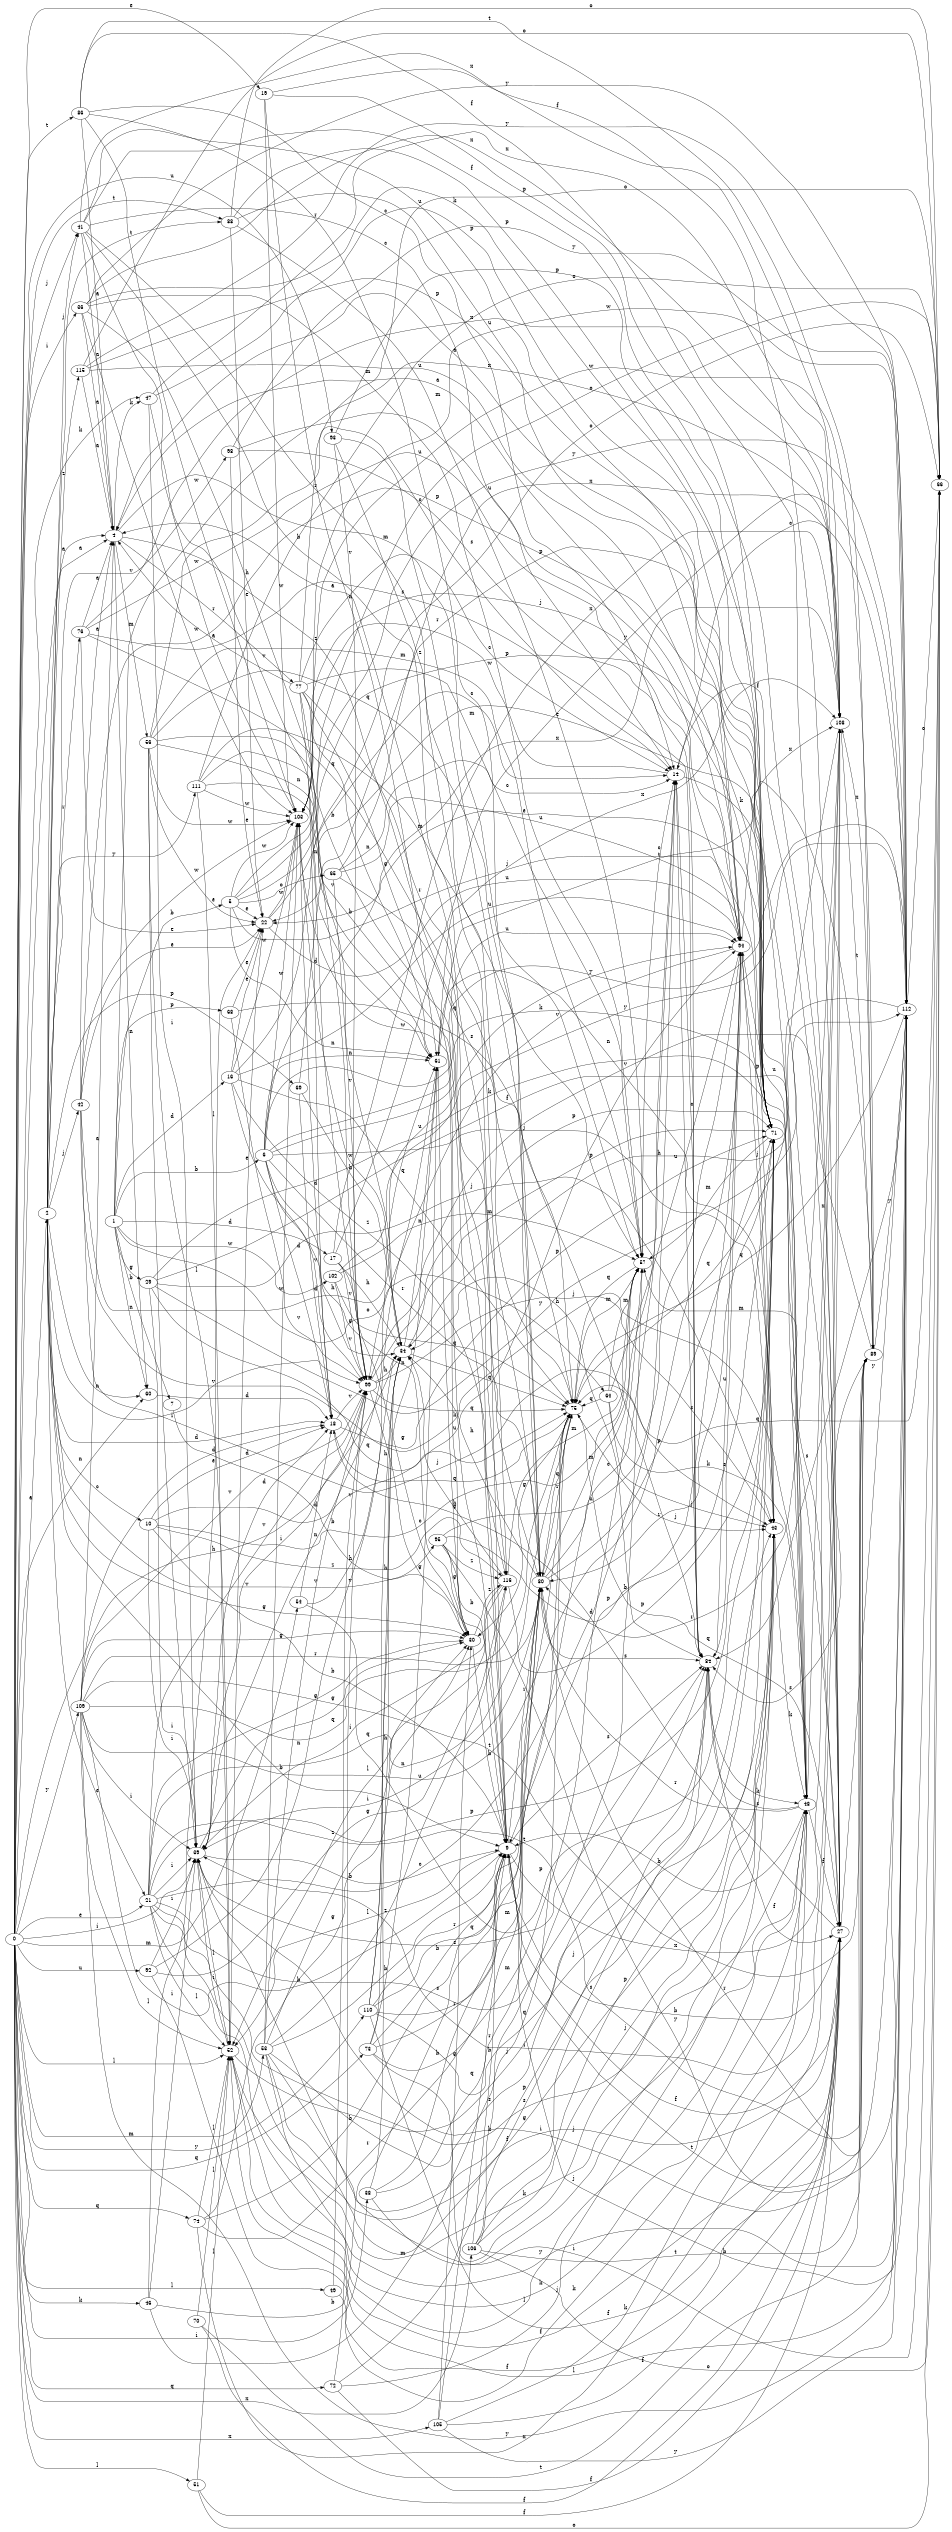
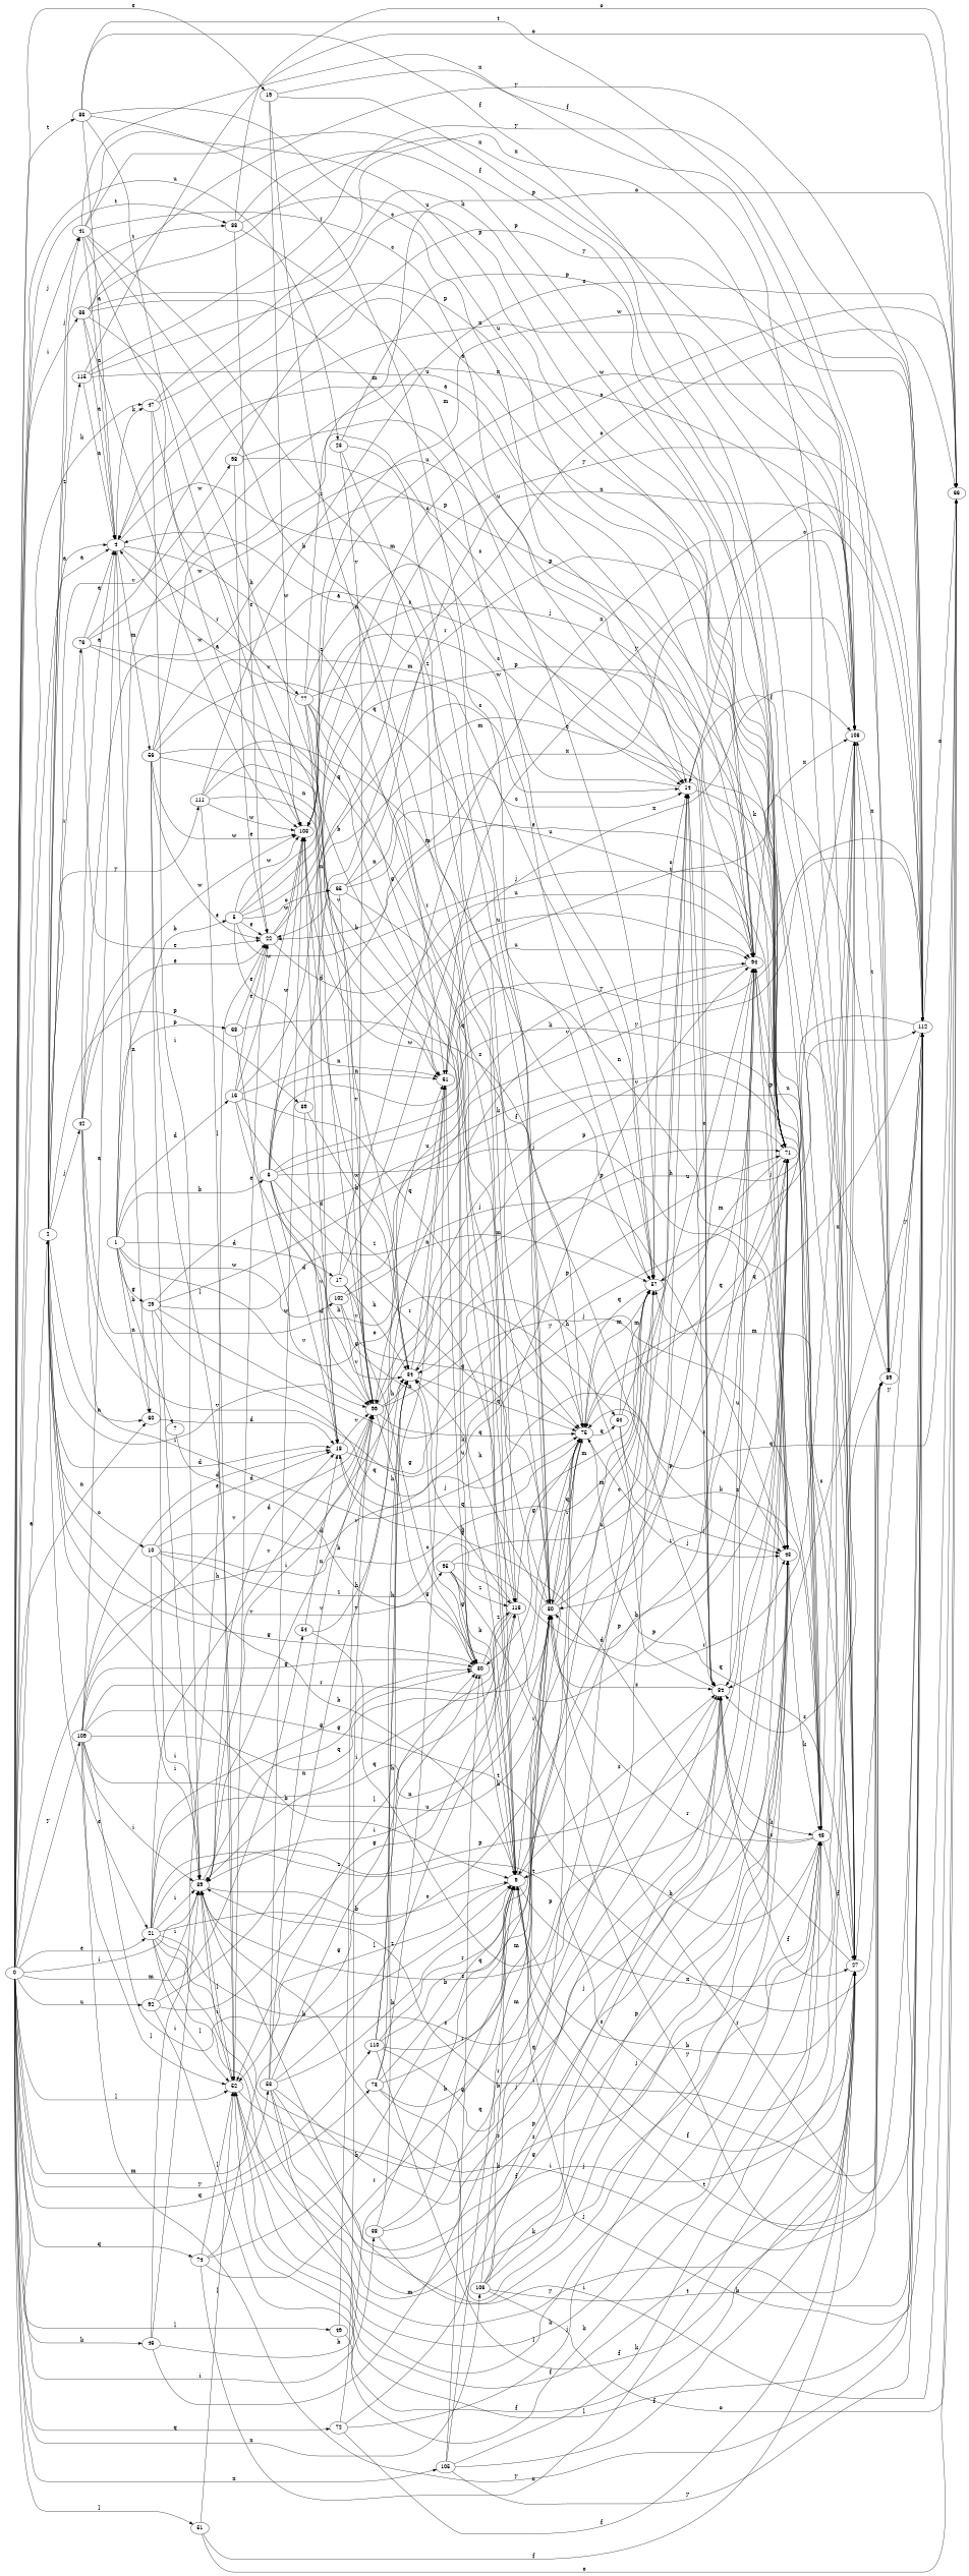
  strict digraph {
    rankdir=LR
    0
    2
    4
    19
    21
    34
    36
    38
    39
    41
    46
    47
    49
    51
    52
    53
    54
    60
    72
    73
    74
    86
    88
    92
-   93
+   93 [label=23]
    105
    106
    109
    110
    9
    10
    18
    30
    42
    69
    76
    95
    98
    99
    111
    115
    56
    57
    77
    116
    61
    71
    103
    27
    112
    48
    84
    89
    14
    75
    108
    43
    80
    94
    22
    66
    1
    5
    6
    7
    16
    17
    29
    64
    68
    102
    65
-   70
    0 -> 2 [label=a]
    0 -> 4 [label=a]
    0 -> 19 [label=e]
    0 -> 21 [label=e]
    0 -> 34 [label=h]
    0 -> 36 [label=i]
    0 -> 38 [label=i]
    0 -> 39 [label=i]
    0 -> 41 [label=j]
    0 -> 46 [label=k]
    0 -> 47 [label=k]
    0 -> 49 [label=l]
    0 -> 51 [label=l]
    0 -> 52 [label=l]
    0 -> 53 [label=m]
    0 -> 54 [label=m]
    0 -> 60 [label=n]
    0 -> 72 [label=q]
    0 -> 73 [label=q]
    0 -> 74 [label=q]
    0 -> 86 [label=t]
    0 -> 88 [label=t]
    0 -> 92 [label=u]
    0 -> 93 [label=u]
    0 -> 105 [label=x]
    0 -> 106 [label=x]
    0 -> 109 [label=y]
    0 -> 110 [label=y]
    2 -> 4 [label=a]
    2 -> 21 [label=e]
    2 -> 41 [label=j]
    2 -> 60 [label=n]
    2 -> 88 [label=t]
    2 -> 9 [label=b]
    2 -> 10 [label=c]
    2 -> 18 [label=d]
    2 -> 30 [label=g]
    2 -> 42 [label=j]
    2 -> 69 [label=p]
    2 -> 76 [label=r]
    2 -> 95 [label=v]
    2 -> 98 [label=v]
    2 -> 99 [label=v]
    2 -> 111 [label=y]
    2 -> 115 [label=z]
    4 -> 47 [label=k]
    4 -> 60 [label=n]
    4 -> 56 [label=m]
    4 -> 57 [label=m]
    4 -> 77 [label=r]
    4 -> 116 [label=z]
    19 -> 61 [label=n]
    19 -> 71 [label=p]
    19 -> 103 [label=w]
    19 -> 27 [label=f]
    21 -> 39 [label=i]
    21 -> 52 [label=l]
    21 -> 30 [label=g]
    21 -> 99 [label=v]
    21 -> 71 [label=p]
    21 -> 27 [label=f]
    21 -> 112 [label=y]
    21 -> 48 [label=k]
    21 -> 84 [label=s]
    21 -> 89 [label=t]
    21 -> 14 [label=c]
    21 -> 75 [label=q]
    34 -> 61 [label=n]
    34 -> 71 [label=p]
    34 -> 103 [label=w]
    34 -> 75 [label=q]
    36 -> 4 [label=a]
    36 -> 34 [label=h]
    36 -> 57 [label=m]
    36 -> 103 [label=w]
    36 -> 112 [label=y]
    36 -> 48 [label=k]
    36 -> 108 [label=x]
    38 -> 34 [label=h]
    38 -> 9 [label=b]
    38 -> 75 [label=q]
    38 -> 43 [label=j]
    39 -> 52 [label=l]
    39 -> 9 [label=b]
    39 -> 18 [label=d]
    39 -> 30 [label=g]
    39 -> 61 [label=n]
    39 -> 84 [label=s]
    41 -> 4 [label=a]
    41 -> 9 [label=b]
    41 -> 103 [label=w]
    41 -> 27 [label=f]
    41 -> 14 [label=c]
    41 -> 108 [label=x]
    41 -> 80 [label=r]
    41 -> 94 [label=u]
    46 -> 39 [label=i]
    46 -> 9 [label=b]
    46 -> 57 [label=m]
    46 -> 22 [label=e]
    47 -> 39 [label=i]
    47 -> 99 [label=v]
    47 -> 71 [label=p]
    47 -> 108 [label=x]
    49 -> 99 [label=v]
    49 -> 48 [label=k]
    51 -> 52 [label=l]
    51 -> 27 [label=f]
    51 -> 66 [label=o]
    52 -> 39 [label=i]
    52 -> 27 [label=f]
    52 -> 48 [label=k]
    52 -> 43 [label=j]
    52 -> 22 [label=e]
    53 -> 9 [label=b]
    53 -> 30 [label=g]
    53 -> 99 [label=v]
    53 -> 116 [label=z]
    53 -> 71 [label=p]
    53 -> 103 [label=w]
    53 -> 48 [label=k]
    53 -> 84 [label=s]
    53 -> 43 [label=g]
    54 -> 34 [label=h]
    54 -> 18 [label=d]
    54 -> 71 [label=p]
    60 -> 18 [label=d]
    72 -> 99 [label=v]
    72 -> 27 [label=f]
    72 -> 84 [label=s]
    72 -> 43 [label=j]
    73 -> 34 [label=h]
    73 -> 9 [label=b]
    73 -> 57 [label=m]
    73 -> 61 [label=n]
    73 -> 43 [label=j]
    73 -> 80 [label=r]
    74 -> 52 [label=l]
    74 -> 9 [label=b]
    74 -> 30 [label=g]
    74 -> 108 [label=x]
    74 -> 80 [label=r]
    86 -> 4 [label=a]
    86 -> 103 [label=w]
    86 -> 27 [label=f]
    86 -> 89 [label=t]
    86 -> 14 [label=c]
    86 -> 80 [label=r]
    88 -> 57 [label=m]
    88 -> 71 [label=p]
    88 -> 94 [label=u]
    88 -> 22 [label=e]
    88 -> 66 [label=o]
    92 -> 39 [label=i]
    92 -> 116 [label=z]
    92 -> 61 [label=n]
    92 -> 27 [label=f]
    93 -> 99 [label=v]
    93 -> 116 [label=z]
    93 -> 71 [label=p]
    93 -> 80 [label=r]
    105 -> 30 [label=g]
    105 -> 27 [label=f]
    105 -> 112 [label=y]
    105 -> 48 [label=k]
    105 -> 80 [label=r]
    106 -> 9 [label=b]
    106 -> 71 [label=p]
    106 -> 84 [label=s]
    106 -> 89 [label=t]
    106 -> 75 [label=q]
    106 -> 43 [label=j]
    106 -> 66 [label=o]
    109 -> 4 [label=a]
    109 -> 39 [label=i]
    109 -> 52 [label=l]
    109 -> 9 [label=b]
    109 -> 18 [label=d]
    109 -> 30 [label=g]
    109 -> 99 [label=v]
    109 -> 112 [label=y]
    109 -> 89 [label=t]
    109 -> 75 [label=q]
    109 -> 80 [label=r]
    109 -> 94 [label=u]
    110 -> 34 [label=h]
    110 -> 57 [label=m]
    110 -> 61 [label=n]
    110 -> 27 [label=f]
    110 -> 75 [label=q]
    110 -> 43 [label=j]
    110 -> 80 [label=r]
    9 -> 52 [label=l]
    9 -> 103 [label=w]
    9 -> 27 [label=f]
    9 -> 84 [label=s]
    9 -> 89 [label=t]
    9 -> 108 [label=x]
    9 -> 80 [label=r]
    10 -> 39 [label=i]
    10 -> 9 [label=b]
    10 -> 18 [label=d]
    10 -> 116 [label=z]
    10 -> 14 [label=c]
    10 -> 94 [label=u]
    18 -> 99 [label=v]
    18 -> 71 [label=p]
    18 -> 75 [label=q]
    30 -> 9 [label=b]
    30 -> 116 [label=z]
    42 -> 4 [label=a]
    42 -> 71 [label=p]
    42 -> 103 [label=w]
    42 -> 48 [label=k]
    42 -> 43 [label=j]
    42 -> 94 [label=u]
    42 -> 22 [label=e]
    69 -> 34 [label=h]
    69 -> 18 [label=d]
    69 -> 71 [label=p]
    76 -> 4 [label=a]
    76 -> 84 [label=s]
    76 -> 75 [label=q]
    76 -> 108 [label=x]
    76 -> 94 [label=u]
    76 -> 22 [label=e]
    95 -> 9 [label=b]
    95 -> 30 [label=g]
    95 -> 116 [label=z]
    95 -> 71 [label=p]
    95 -> 112 [label=y]
    95 -> 94 [label=u]
    98 -> 112 [label=y]
    98 -> 84 [label=s]
    98 -> 94 [label=u]
    98 -> 22 [label=e]
    99 -> 34 [label=h]
    99 -> 39 [label=i]
    99 -> 30 [label=g]
    99 -> 71 [label=p]
    99 -> 75 [label=q]
    99 -> 43 [label=j]
    111 -> 52 [label=l]
    111 -> 9 [label=b]
    111 -> 57 [label=m]
    111 -> 61 [label=n]
    111 -> 103 [label=w]
    111 -> 66 [label=o]
    115 -> 4 [label=a]
    115 -> 71 [label=p]
    115 -> 112 [label=y]
    115 -> 94 [label=u]
    115 -> 66 [label=o]
    56 -> 39 [label=i]
    56 -> 52 [label=l]
    56 -> 9 [label=b]
    56 -> 57 [label=m]
    56 -> 61 [label=n]
    56 -> 103 [label=w]
    56 -> 14 [label=c]
    56 -> 75 [label=q]
    56 -> 22 [label=e]
    57 -> 14 [label=c]
    57 -> 75 [label=q]
    77 -> 4 [label=a]
    77 -> 18 [label=d]
    77 -> 30 [label=g]
    77 -> 99 [label=v]
    77 -> 57 [label=m]
    77 -> 61 [label=n]
    77 -> 14 [label=c]
    77 -> 80 [label=r]
    77 -> 66 [label=o]
    116 -> 34 [label=h]
    116 -> 39 [label=i]
    116 -> 52 [label=l]
    116 -> 57 [label=m]
    116 -> 71 [label=p]
    61 -> 30 [label=g]
    61 -> 89 [label=t]
    61 -> 108 [label=x]
    71 -> 4 [label=a]
    71 -> 57 [label=m]
    71 -> 80 [label=r]
    71 -> 22 [label=e]
    103 -> 18 [label=d]
    103 -> 43 [label=j]
    27 -> 9 [label=b]
    27 -> 18 [label=d]
    27 -> 57 [label=m]
    27 -> 112 [label=y]
    27 -> 75 [label=q]
    27 -> 22 [label=e]
    112 -> 34 [label=h]
    112 -> 52 [label=l]
    112 -> 103 [label=w]
    112 -> 84 [label=s]
    112 -> 14 [label=c]
    112 -> 75 [label=q]
    112 -> 80 [label=r]
    112 -> 66 [label=o]
    48 -> 52 [label=l]
    48 -> 9 [label=b]
    48 -> 27 [label=f]
    48 -> 84 [label=s]
    48 -> 108 [label=x]
    48 -> 80 [label=r]
    48 -> 94 [label=u]
    84 -> 34 [label=h]
    84 -> 27 [label=f]
    84 -> 48 [label=k]
    84 -> 14 [label=c]
    84 -> 94 [label=u]
    89 -> 39 [label=i]
    89 -> 99 [label=v]
    89 -> 103 [label=w]
    89 -> 112 [label=y]
    89 -> 84 [label=s]
    89 -> 108 [label=x]
    14 -> 103 [label=w]
    14 -> 27 [label=f]
    14 -> 48 [label=k]
    14 -> 84 [label=s]
    75 -> 30 [label=g]
    75 -> 57 [label=m]
    75 -> 43 [label=j]
    75 -> 80 [label=r]
    108 -> 39 [label=i]
    108 -> 89 [label=t]
    108 -> 75 [label=q]
    108 -> 80 [label=r]
    43 -> 61 [label=n]
    43 -> 48 [label=k]
    80 -> 4 [label=a]
    80 -> 34 [label=h]
    80 -> 39 [label=i]
    80 -> 57 [label=m]
    80 -> 71 [label=p]
    80 -> 84 [label=s]
    80 -> 14 [label=c]
    80 -> 75 [label=q]
    94 -> 4 [label=a]
    94 -> 9 [label=b]
    94 -> 99 [label=v]
    94 -> 71 [label=p]
    94 -> 84 [label=s]
    94 -> 108 [label=x]
    94 -> 43 [label=j]
    22 -> 103 [label=w]
    22 -> 14 [label=c]
    22 -> 94 [label=u]
    66 -> 39 [label=i]
    66 -> 9 [label=b]
    66 -> 75 [label=q]
    1 -> 60 [label=n]
    1 -> 108 [label=x]
    1 -> 5 [label=b]
    1 -> 6 [label=b]
    1 -> 7 [label=b]
    1 -> 16 [label=d]
    1 -> 17 [label=d]
    1 -> 29 [label=g]
    1 -> 64 [label=o]
    1 -> 68 [label=p]
    1 -> 102 [label=w]
    5 -> 61 [label=n]
    5 -> 71 [label=p]
    5 -> 103 [label=w]
    5 -> 112 [label=y]
    5 -> 43 [label=j]
    5 -> 22 [label=e]
    5 -> 66 [label=o]
    5 -> 65 [label=o]
    6 -> 34 [label=h]
    6 -> 18 [label=d]
    6 -> 99 [label=v]
    6 -> 61 [label=n]
    6 -> 103 [label=w]
    6 -> 112 [label=y]
    6 -> 48 [label=k]
    6 -> 108 [label=x]
    6 -> 43 [label=j]
    6 -> 80 [label=r]
    6 -> 94 [label=u]
    7 -> 9 [label=b]
    16 -> 30 [label=g]
    16 -> 116 [label=z]
    16 -> 103 [label=w]
    16 -> 75 [label=q]
    16 -> 94 [label=u]
    16 -> 22 [label=e]
    16 -> 66 [label=o]
    17 -> 34 [label=h]
    17 -> 30 [label=g]
    17 -> 99 [label=v]
    17 -> 112 [label=y]
    17 -> 108 [label=x]
    29 -> 39 [label=i]
    29 -> 27 [label=f]
    29 -> 112 [label=y]
    29 -> 48 [label=k]
    29 -> 75 [label=q]
    29 -> 43 [label=j]
    64 -> 57 [label=m]
    64 -> 48 [label=k]
-   64 -> 75 [label=q]
+   75 -> 64 [label=q]
    64 -> 43 [label=j]
    64 -> 94 [label=u]
    68 -> 99 [label=v]
    68 -> 84 [label=s]
    68 -> 22 [label=e]
    102 -> 99 [label=v]
    102 -> 57 [label=m]
    102 -> 112 [label=y]
    102 -> 75 [label=q]
    65 -> 99 [label=v]
    65 -> 14 [label=c]
    65 -> 75 [label=q]
    65 -> 108 [label=x]
    65 -> 94 [label=u]
-   70 -> 52 [label=l]
-   70 -> 27 [label=f]
-   70 -> 89 [label=t]
  }
